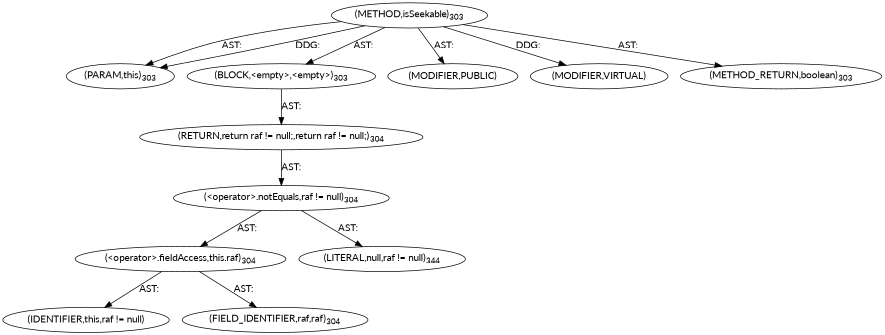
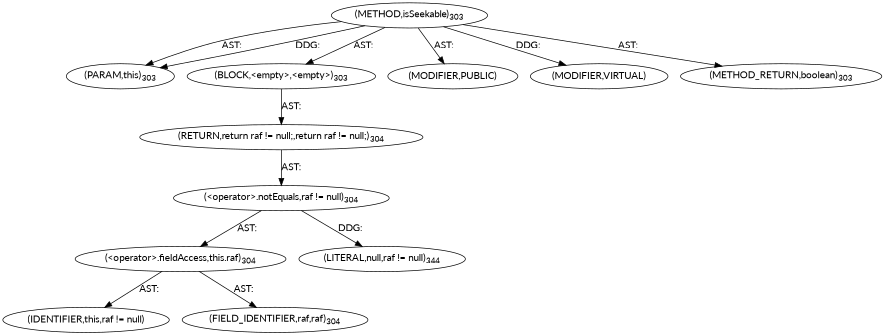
  digraph {
    fontname=Lato
    node [fontname=Lato]
    edge [fontname=Lato]
    n1 [label=<(METHOD,isSeekable)<SUB>303</SUB>>]
    n2 [label=<(PARAM,this)<SUB>303</SUB>>]
    n3 [label=<(BLOCK,&lt;empty&gt;,&lt;empty&gt;)<SUB>303</SUB>>]
    n4 [label=<(MODIFIER,PUBLIC)>]
    n5 [label=<(MODIFIER,VIRTUAL)>]
    n6 [label=<(METHOD_RETURN,boolean)<SUB>303</SUB>>]
    n7 [label=<(RETURN,return raf != null;,return raf != null;)<SUB>304</SUB>>]
    n8 [label=<(&lt;operator&gt;.notEquals,raf != null)<SUB>304</SUB>>]
    n9 [label=<(&lt;operator&gt;.fieldAccess,this.raf)<SUB>304</SUB>>]
    n10 [label=<(LITERAL,null,raf != null)<SUB>344</SUB>>]
    n11 [label=<(IDENTIFIER,this,raf != null)>]
    n12 [label=<(FIELD_IDENTIFIER,raf,raf)<SUB>304</SUB>>]
    n1 -> n2 [label="AST: "]
    n1 -> n2 [label="DDG: "]
    n1 -> n3 [label="AST: "]
    n1 -> n4 [label="AST: "]
    n1 -> n5 [label="DDG: "]
    n1 -> n6 [label="AST: "]
    n3 -> n7 [label="AST: "]
    n7 -> n8 [label="AST: "]
    n8 -> n9 [label="AST: "]
-   n8 -> n10 [label="AST: "]
+   n8 -> n10 [label="DDG: "]
    n9 -> n11 [label="AST: "]
    n9 -> n12 [label="AST: "]
  }
